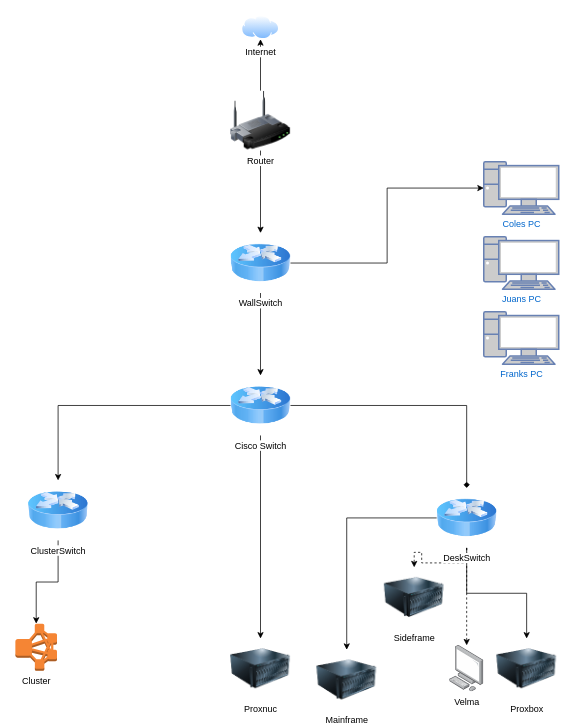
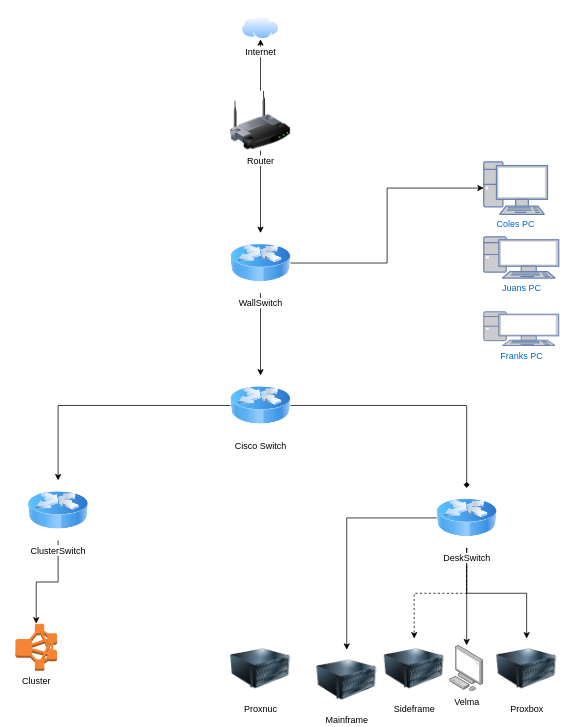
  <mxCell id="0" />
  <mxCell id="1" parent="0" />
  <mxCell id="2" style="edgeStyle=orthogonalEdgeStyle;rounded=0;orthogonalLoop=1;jettySize=auto;html=1;" edge="1" parent="1" source="4" target="7"><mxGeometry relative="1" as="geometry" /></mxCell>
  <mxCell id="3" style="edgeStyle=orthogonalEdgeStyle;rounded=0;orthogonalLoop=1;jettySize=auto;html=1;entryX=0.5;entryY=1;entryDx=0;entryDy=0;" edge="1" parent="1" source="4" target="25"><mxGeometry relative="1" as="geometry" /></mxCell>
  <mxCell id="4" value="Router" style="image;html=1;image=img/lib/clip_art/networking/Wireless_Router_128x128.png" vertex="1" parent="1"><mxGeometry x="307" y="120" width="80" height="80" as="geometry" /></mxCell>
  <mxCell id="5" style="edgeStyle=orthogonalEdgeStyle;rounded=0;orthogonalLoop=1;jettySize=auto;html=1;exitX=0.5;exitY=1;exitDx=0;exitDy=0;" edge="1" parent="1" source="7" target="11"><mxGeometry relative="1" as="geometry" /></mxCell>
  <mxCell id="6" style="edgeStyle=orthogonalEdgeStyle;rounded=0;orthogonalLoop=1;jettySize=auto;html=1;entryX=0;entryY=0.5;entryDx=0;entryDy=0;entryPerimeter=0;" edge="1" parent="1" source="7" target="26"><mxGeometry relative="1" as="geometry" /></mxCell>
  <mxCell id="7" value="WallSwitch" style="image;html=1;image=img/lib/clip_art/networking/Router_Icon_128x128.png" vertex="1" parent="1"><mxGeometry x="307" y="310" width="80" height="80" as="geometry" /></mxCell>
  <mxCell id="8" style="edgeStyle=orthogonalEdgeStyle;rounded=0;orthogonalLoop=1;jettySize=auto;html=1;entryX=0.5;entryY=0;entryDx=0;entryDy=0;" edge="1" parent="1" source="11" target="13"><mxGeometry relative="1" as="geometry" /></mxCell>
  <mxCell id="9" style="edgeStyle=orthogonalEdgeStyle;rounded=0;orthogonalLoop=1;jettySize=auto;html=1;entryX=0.5;entryY=0;entryDx=0;entryDy=0;endArrow=diamond;" edge="1" parent="1" source="11" target="18"><mxGeometry relative="1" as="geometry" /></mxCell>
- <mxCell id="10" style="edgeStyle=orthogonalEdgeStyle;rounded=0;orthogonalLoop=1;jettySize=auto;html=1;" edge="1" parent="1" source="11" target="24"><mxGeometry relative="1" as="geometry" /></mxCell>
  <mxCell id="11" value="Cisco Switch" style="image;html=1;image=img/lib/clip_art/networking/Router_Icon_128x128.png" vertex="1" parent="1"><mxGeometry x="307" y="500" width="80" height="80" as="geometry" /></mxCell>
  <mxCell id="12" style="edgeStyle=orthogonalEdgeStyle;rounded=0;orthogonalLoop=1;jettySize=auto;html=1;" edge="1" parent="1" source="13" target="23"><mxGeometry relative="1" as="geometry" /></mxCell>
  <mxCell id="13" value="ClusterSwitch&lt;br&gt;" style="image;html=1;image=img/lib/clip_art/networking/Router_Icon_128x128.png" vertex="1" parent="1"><mxGeometry x="37" y="640" width="80" height="80" as="geometry" /></mxCell>
- <mxCell id="14" style="edgeStyle=orthogonalEdgeStyle;rounded=0;orthogonalLoop=1;jettySize=auto;html=1;dashed=1;" edge="1" parent="1" source="18" target="19"><mxGeometry relative="1" as="geometry" /></mxCell>
+ <mxCell id="14" style="edgeStyle=orthogonalEdgeStyle;rounded=0;orthogonalLoop=1;jettySize=auto;html=1;" edge="1" parent="1" source="18" target="19"><mxGeometry relative="1" as="geometry" /></mxCell>
  <mxCell id="15" style="edgeStyle=orthogonalEdgeStyle;rounded=0;orthogonalLoop=1;jettySize=auto;html=1;dashed=1;" edge="1" parent="1" source="18" target="21"><mxGeometry relative="1" as="geometry" /></mxCell>
  <mxCell id="16" style="edgeStyle=orthogonalEdgeStyle;rounded=0;orthogonalLoop=1;jettySize=auto;html=1;" edge="1" parent="1" source="18" target="22"><mxGeometry relative="1" as="geometry" /></mxCell>
  <mxCell id="17" style="edgeStyle=orthogonalEdgeStyle;rounded=0;orthogonalLoop=1;jettySize=auto;html=1;" edge="1" parent="1" source="18" target="20"><mxGeometry relative="1" as="geometry" /></mxCell>
  <mxCell id="18" value="DeskSwitch&lt;br&gt;" style="image;html=1;image=img/lib/clip_art/networking/Router_Icon_128x128.png" vertex="1" parent="1"><mxGeometry x="582" y="650" width="80" height="80" as="geometry" /></mxCell>
  <mxCell id="19" value="Velma" style="points=[];aspect=fixed;html=1;align=center;shadow=0;dashed=0;image;image=img/lib/allied_telesis/computer_and_terminals/Personal_Computer.svg;" vertex="1" parent="1"><mxGeometry x="599.2" y="860" width="45.6" height="61.8" as="geometry" /></mxCell>
  <mxCell id="20" value="Mainframe" style="image;html=1;image=img/lib/clip_art/computers/Server_128x128.png" vertex="1" parent="1"><mxGeometry x="422" y="865.9" width="80" height="80" as="geometry" /></mxCell>
- <mxCell id="21" value="Sideframe" style="image;html=1;image=img/lib/clip_art/computers/Server_128x128.png" vertex="1" parent="1"><mxGeometry x="512" y="755.9" width="80" height="80" as="geometry" /></mxCell>
+ <mxCell id="21" value="Sideframe" style="image;html=1;image=img/lib/clip_art/computers/Server_128x128.png" vertex="1" parent="1"><mxGeometry x="512" y="850.9" width="80" height="80" as="geometry" /></mxCell>
  <mxCell id="22" value="Proxbox" style="image;html=1;image=img/lib/clip_art/computers/Server_128x128.png" vertex="1" parent="1"><mxGeometry x="662" y="850.9" width="80" height="80" as="geometry" /></mxCell>
  <mxCell id="23" value="Cluster&lt;br&gt;" style="outlineConnect=0;dashed=0;verticalLabelPosition=bottom;verticalAlign=top;align=center;html=1;shape=mxgraph.aws3.emr_cluster;fillColor=#F58534;gradientColor=none;" vertex="1" parent="1"><mxGeometry x="20" y="831" width="55.5" height="63" as="geometry" /></mxCell>
  <mxCell id="24" value="Proxnuc" style="image;html=1;image=img/lib/clip_art/computers/Server_128x128.png" vertex="1" parent="1"><mxGeometry x="307" y="850.9" width="80" height="80" as="geometry" /></mxCell>
  <mxCell id="25" value="Internet&lt;br&gt;" style="aspect=fixed;perimeter=ellipsePerimeter;html=1;align=center;shadow=0;dashed=0;spacingTop=3;image;image=img/lib/active_directory/internet_cloud.svg;" vertex="1" parent="1"><mxGeometry x="322" y="20" width="50" height="31.5" as="geometry" /></mxCell>
- <mxCell id="26" value="Coles PC&lt;br&gt;" style="fontColor=#0066CC;verticalAlign=top;verticalLabelPosition=bottom;labelPosition=center;align=center;html=1;outlineConnect=0;fillColor=#CCCCCC;strokeColor=#6881B3;gradientColor=none;gradientDirection=north;strokeWidth=2;shape=mxgraph.networks.pc;" vertex="1" parent="1"><mxGeometry x="644.8" y="215" width="100" height="70" as="geometry" /></mxCell>
- <mxCell id="27" value="Juans PC" style="fontColor=#0066CC;verticalAlign=top;verticalLabelPosition=bottom;labelPosition=center;align=center;html=1;outlineConnect=0;fillColor=#CCCCCC;strokeColor=#6881B3;gradientColor=none;gradientDirection=north;strokeWidth=2;shape=mxgraph.networks.pc;" vertex="1" parent="1"><mxGeometry x="644.8" y="315" width="100" height="70" as="geometry" /></mxCell>
- <mxCell id="28" value="Franks&amp;nbsp;PC" style="fontColor=#0066CC;verticalAlign=top;verticalLabelPosition=bottom;labelPosition=center;align=center;html=1;outlineConnect=0;fillColor=#CCCCCC;strokeColor=#6881B3;gradientColor=none;gradientDirection=north;strokeWidth=2;shape=mxgraph.networks.pc;" vertex="1" parent="1"><mxGeometry x="644.8" y="415" width="100" height="70" as="geometry" /></mxCell>
+ <mxCell id="26" value="Coles PC&lt;br&gt;" style="fontColor=#0066CC;verticalAlign=top;verticalLabelPosition=bottom;labelPosition=center;align=center;html=1;outlineConnect=0;fillColor=#CCCCCC;strokeColor=#6881B3;gradientColor=none;gradientDirection=north;strokeWidth=2;shape=mxgraph.networks.pc;" vertex="1" parent="1"><mxGeometry x="644.8" y="215" width="85" height="70" as="geometry" /></mxCell>
+ <mxCell id="27" value="Juans PC" style="fontColor=#0066CC;verticalAlign=top;verticalLabelPosition=bottom;labelPosition=center;align=center;html=1;outlineConnect=0;fillColor=#CCCCCC;strokeColor=#6881B3;gradientColor=none;gradientDirection=north;strokeWidth=2;shape=mxgraph.networks.pc;" vertex="1" parent="1"><mxGeometry x="644.8" y="315" width="100" height="55" as="geometry" /></mxCell>
+ <mxCell id="28" value="Franks&amp;nbsp;PC" style="fontColor=#0066CC;verticalAlign=top;verticalLabelPosition=bottom;labelPosition=center;align=center;html=1;outlineConnect=0;fillColor=#CCCCCC;strokeColor=#6881B3;gradientColor=none;gradientDirection=north;strokeWidth=2;shape=mxgraph.networks.pc;" vertex="1" parent="1"><mxGeometry x="644.8" y="415" width="100" height="45" as="geometry" /></mxCell>
